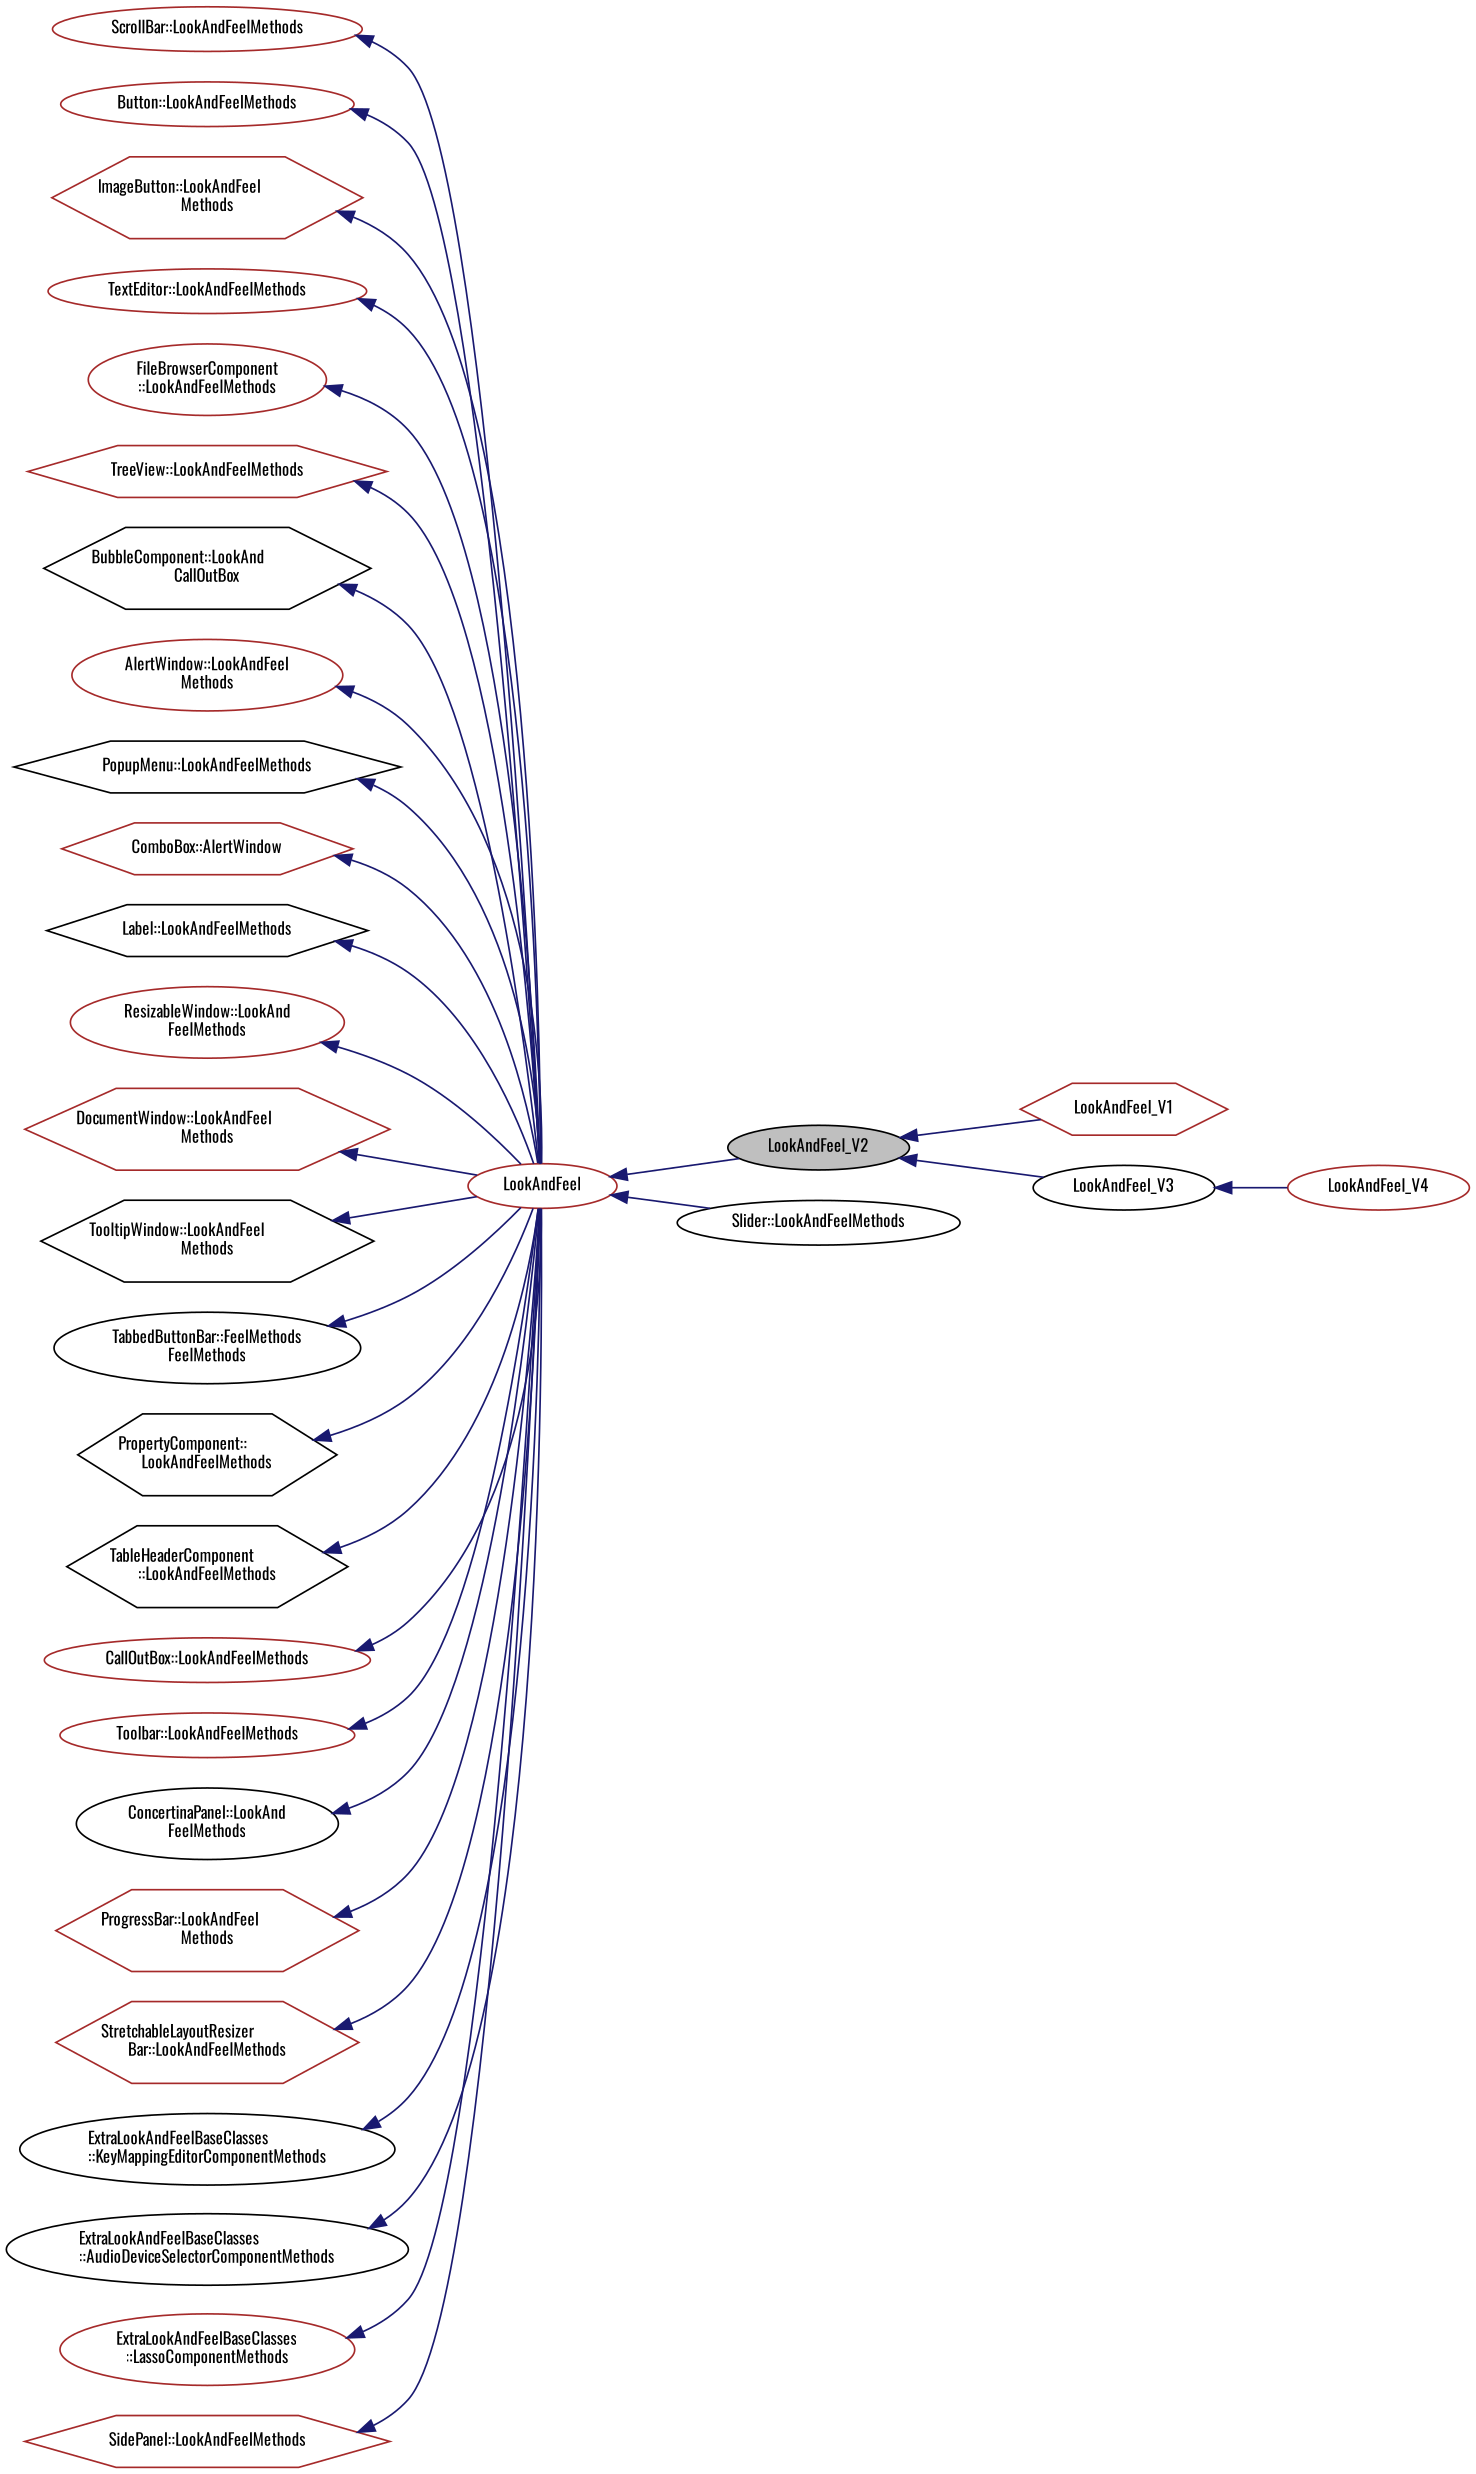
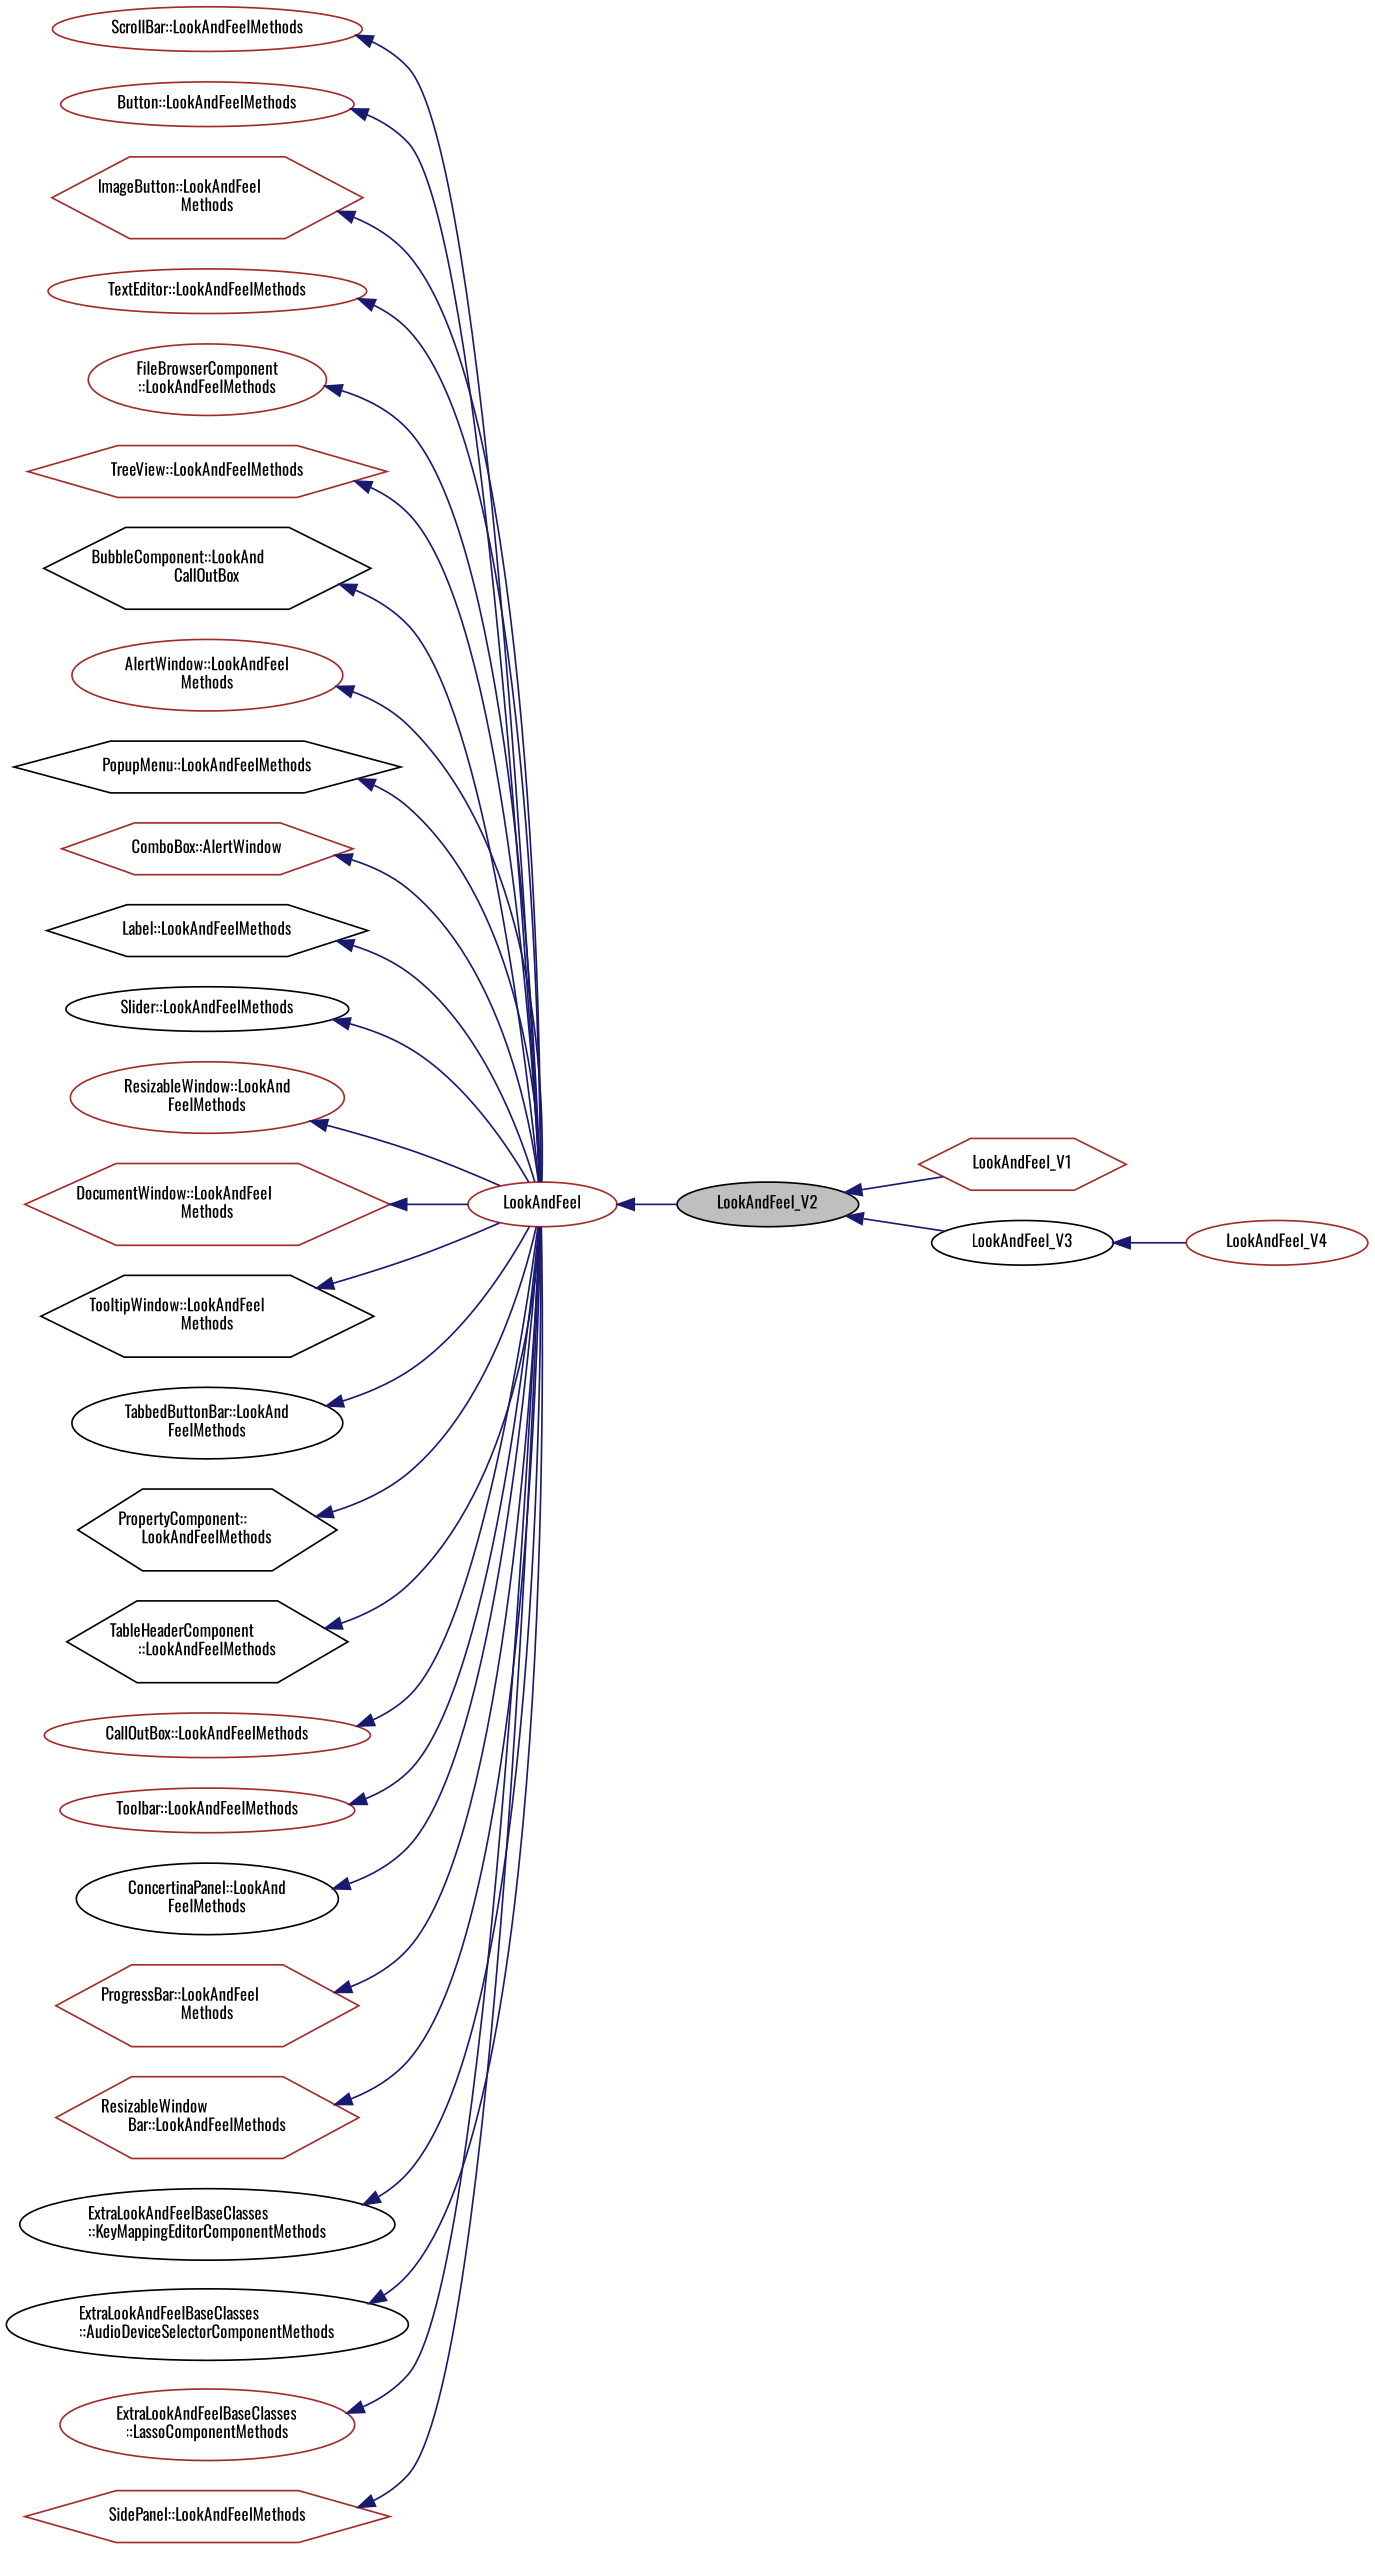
  digraph {
    fontname=Oswald
    rankdir=LR
    node [color=brown fontname=Oswald fontsize=10 shape=ellipse]
    edge [color=midnightblue dir=back fontname=Oswald fontsize=10 labelfontname=Helvetica labelfontsize=10 style=solid]
    n1 [color=black fillcolor=grey75 fontcolor=black height=0.2 label=LookAndFeel_V2 style=filled width=0.4]
    n2 [height=0.2 label=LookAndFeel_V1 shape=hexagon width=0.4]
    n3 [color=black height=0.2 label=LookAndFeel_V3 width=0.4]
    n4 [height=0.2 label=LookAndFeel_V4 width=0.4]
    n5 [height=0.2 label=LookAndFeel width=0.4]
    n6 [height=0.2 label="ScrollBar::LookAndFeelMethods" width=0.4]
    n7 [height=0.2 label="Button::LookAndFeelMethods" width=0.4]
    n8 [height=0.2 label="ImageButton::LookAndFeel\lMethods" shape=hexagon width=0.4]
    n9 [height=0.2 label="TextEditor::LookAndFeelMethods" width=0.4]
    n10 [height=0.2 label="FileBrowserComponent\l::LookAndFeelMethods" width=0.4]
    n11 [height=0.2 label="TreeView::LookAndFeelMethods" shape=hexagon width=0.4]
    n12 [color=black height=0.2 label="BubbleComponent::LookAnd\lCallOutBox" shape=hexagon width=0.4]
    n13 [height=0.2 label="AlertWindow::LookAndFeel\lMethods" width=0.4]
    n14 [color=black height=0.2 label="PopupMenu::LookAndFeelMethods" shape=hexagon width=0.4]
    n15 [height=0.2 label="ComboBox::AlertWindow" shape=hexagon width=0.4]
    n16 [color=black height=0.2 label="Label::LookAndFeelMethods" shape=hexagon width=0.4]
    n17 [color=black height=0.2 label="Slider::LookAndFeelMethods" width=0.4]
    n18 [height=0.2 label="ResizableWindow::LookAnd\lFeelMethods" width=0.4]
    n19 [height=0.2 label="DocumentWindow::LookAndFeel\lMethods" shape=hexagon width=0.4]
    n20 [color=black height=0.2 label="TooltipWindow::LookAndFeel\lMethods" shape=hexagon width=0.4]
-   n21 [color=black height=0.2 label="TabbedButtonBar::FeelMethods\lFeelMethods" width=0.4]
+   n21 [color=black height=0.2 label="TabbedButtonBar::LookAnd\lFeelMethods" width=0.4]
    n22 [color=black height=0.2 label="PropertyComponent::\lLookAndFeelMethods" shape=hexagon width=0.4]
    n23 [color=black height=0.2 label="TableHeaderComponent\l::LookAndFeelMethods" shape=hexagon width=0.4]
    n24 [height=0.2 label="CallOutBox::LookAndFeelMethods" width=0.4]
    n25 [height=0.2 label="Toolbar::LookAndFeelMethods" width=0.4]
    n26 [color=black height=0.2 label="ConcertinaPanel::LookAnd\lFeelMethods" width=0.4]
    n27 [height=0.2 label="ProgressBar::LookAndFeel\lMethods" shape=hexagon width=0.4]
-   n28 [height=0.2 label="StretchableLayoutResizer\lBar::LookAndFeelMethods" shape=hexagon width=0.4]
+   n28 [height=0.2 label="ResizableWindow\lBar::LookAndFeelMethods" shape=hexagon width=0.4]
    n29 [color=black height=0.2 label="ExtraLookAndFeelBaseClasses\l::KeyMappingEditorComponentMethods" width=0.4]
    n30 [color=black height=0.2 label="ExtraLookAndFeelBaseClasses\l::AudioDeviceSelectorComponentMethods" width=0.4]
    n31 [height=0.2 label="ExtraLookAndFeelBaseClasses\l::LassoComponentMethods" width=0.4]
    n32 [height=0.2 label="SidePanel::LookAndFeelMethods" shape=hexagon width=0.4]
    n1 -> n2
    n1 -> n3
    n3 -> n4
    n5 -> n1
    n6 -> n5
    n7 -> n5
    n8 -> n5
    n9 -> n5
    n10 -> n5
    n11 -> n5
    n12 -> n5
    n13 -> n5
    n14 -> n5
    n15 -> n5
    n16 -> n5
-   n5 -> n17
+   n17 -> n5
    n18 -> n5
    n19 -> n5
    n20 -> n5
    n21 -> n5
    n22 -> n5
    n23 -> n5
    n24 -> n5
    n25 -> n5
    n26 -> n5
    n27 -> n5
    n28 -> n5
    n29 -> n5
    n30 -> n5
    n31 -> n5
    n32 -> n5
  }
